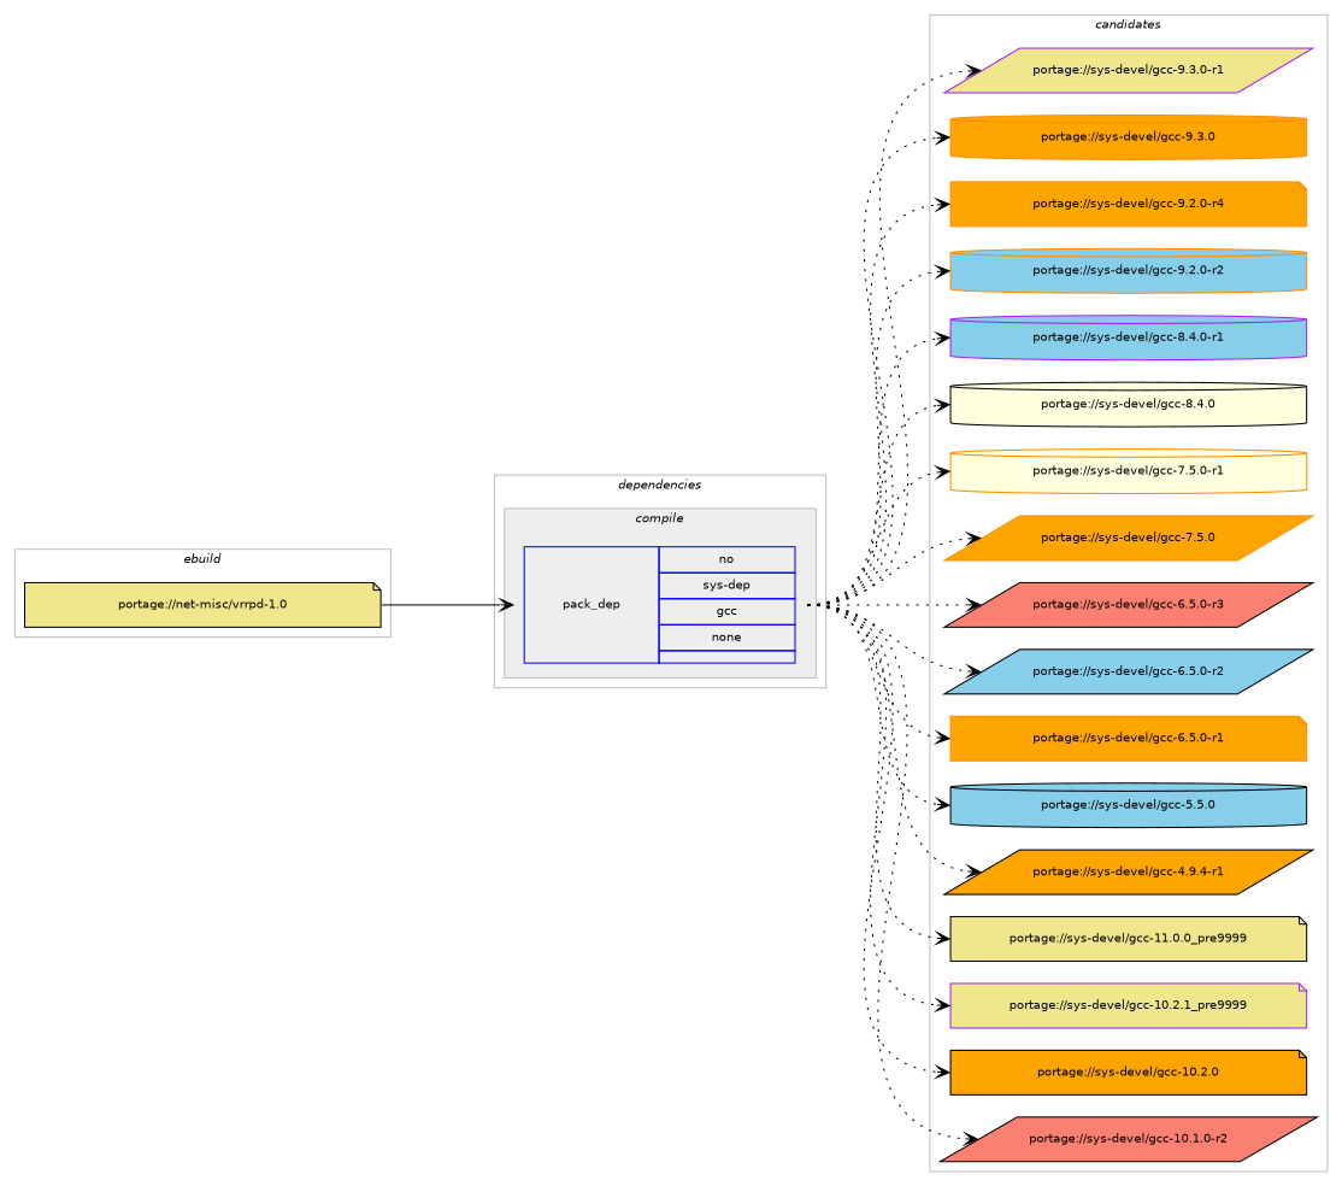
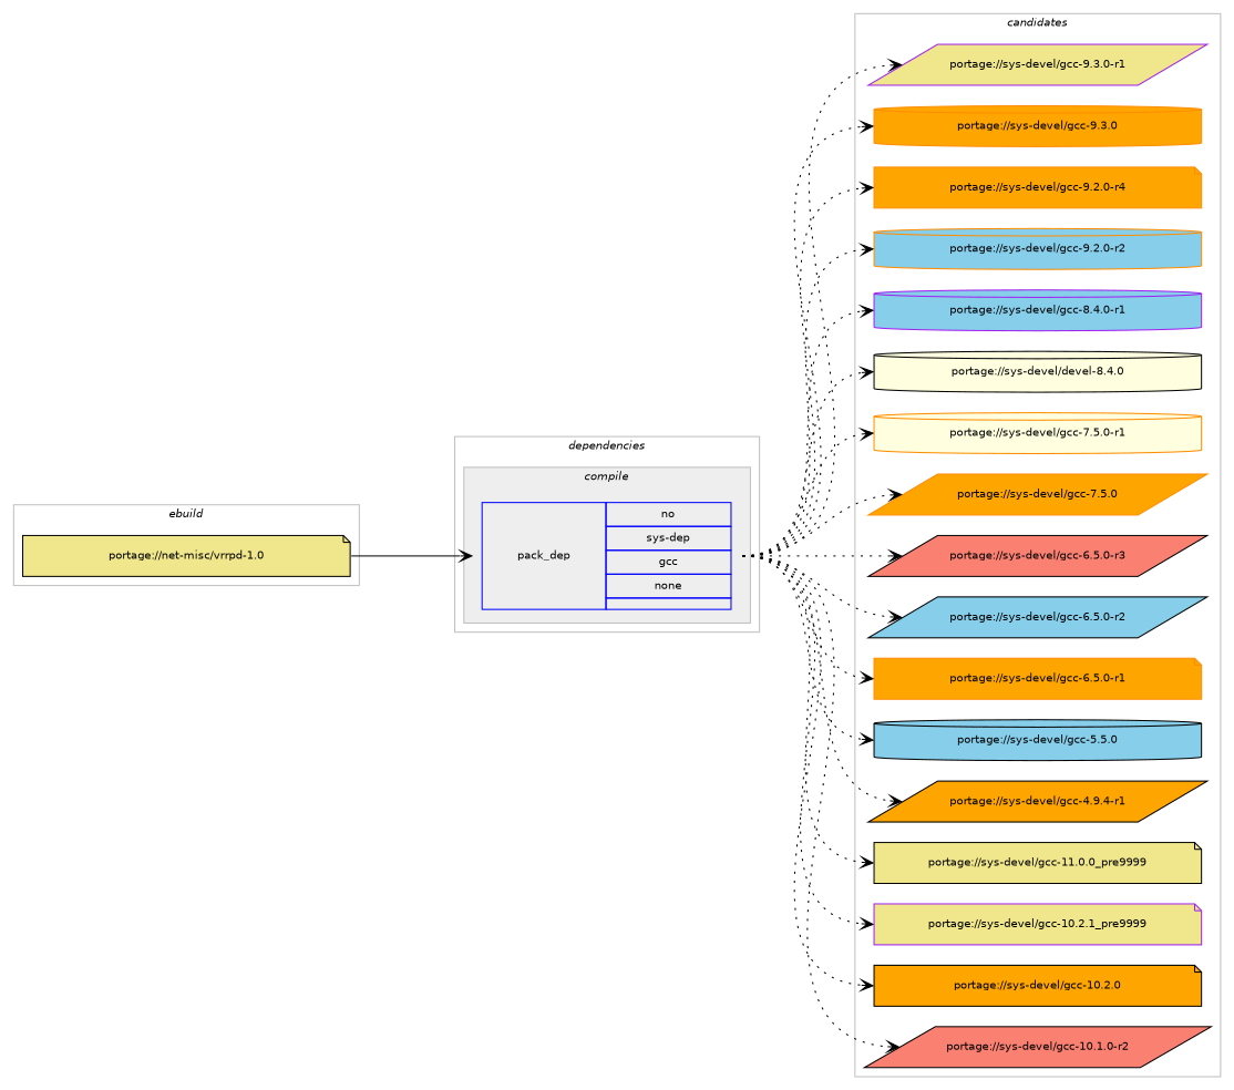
  digraph {
    compound=true
    concentrate=true
    fontname=Helvetica
    fontsize=10
    newrank=true
    rankdir=LR
    ranksep=1.5
    node [color=black fillcolor=orange fontname=Helvetica fontsize=10 shape=note style=filled]
    edge [arrowhead=vee headport=w style=dotted tailport=e weight=100]
    n1 [fillcolor=khaki label="portage://net-misc/vrrpd-1.0" width=4]
    n2 [color=blue label=<<TABLE BORDER="0" CELLBORDER="1" CELLSPACING="0" CELLPADDING="4" WIDTH="220"><TR><TD ROWSPAN="6" CELLPADDING="30">pack_dep</TD></TR><TR><TD WIDTH="110">no</TD></TR><TR><TD>sys-dep</TD></TR><TR><TD>gcc</TD></TR><TR><TD>none</TD></TR><TR><TD></TD></TR></TABLE>> shape=none fillcolor="" style=""]
    n3 [color=purple fillcolor=khaki label="portage://sys-devel/gcc-9.3.0-r1" shape=parallelogram width=4]
    n4 [color=darkorange label="portage://sys-devel/gcc-9.3.0" shape=cylinder width=4]
    n5 [color=darkorange label="portage://sys-devel/gcc-9.2.0-r4" width=4]
    n6 [color=darkorange fillcolor=skyblue label="portage://sys-devel/gcc-9.2.0-r2" shape=cylinder width=4]
    n7 [color=purple fillcolor=skyblue label="portage://sys-devel/gcc-8.4.0-r1" shape=cylinder width=4]
-   n8 [fillcolor=lightyellow label="portage://sys-devel/gcc-8.4.0" shape=cylinder width=4]
+   n8 [fillcolor=lightyellow label="portage://sys-devel/devel-8.4.0" shape=cylinder width=4]
    n9 [color=darkorange fillcolor=lightyellow label="portage://sys-devel/gcc-7.5.0-r1" shape=cylinder width=4]
    n10 [color=darkorange label="portage://sys-devel/gcc-7.5.0" shape=parallelogram width=4]
    n11 [fillcolor=salmon label="portage://sys-devel/gcc-6.5.0-r3" shape=parallelogram width=4]
    n12 [fillcolor=skyblue label="portage://sys-devel/gcc-6.5.0-r2" shape=parallelogram width=4]
    n13 [color=darkorange label="portage://sys-devel/gcc-6.5.0-r1" width=4]
    n14 [fillcolor=skyblue label="portage://sys-devel/gcc-5.5.0" shape=cylinder width=4]
    n15 [label="portage://sys-devel/gcc-4.9.4-r1" shape=parallelogram width=4]
    n16 [fillcolor=khaki label="portage://sys-devel/gcc-11.0.0_pre9999" width=4]
    n17 [color=purple fillcolor=khaki label="portage://sys-devel/gcc-10.2.1_pre9999" width=4]
    n18 [label="portage://sys-devel/gcc-10.2.0" width=4]
    n19 [fillcolor=salmon label="portage://sys-devel/gcc-10.1.0-r2" shape=parallelogram width=4]
    subgraph cluster_1 {
      color=gray
      label=<<i>dependencies</i>>
      subgraph cluster_2 {
        color=gray
        fillcolor="#eeeeee"
        label=<<i>compile</i>>
        style=filled
        subgraph sub_3 {
          color=gray
          fillcolor="#eeeeee"
          label=<<i>compile</i>>
          style=filled
          n2
        }
      }
      subgraph cluster_4 {
        color=gray
        fillcolor="#eeeeee"
        label=<<i>compile and run</i>>
        style=filled
      }
      subgraph cluster_5 {
        color=gray
        fillcolor="#eeeeee"
        label=<<i>run</i>>
        style=filled
      }
    }
    subgraph cluster_6 {
      color=gray
      label=<<i>ebuild</i>>
      rank=same
      n1
    }
    subgraph cluster_7 {
      color=gray
      label=<<i>candidates</i>>
      rank=same
      subgraph sub_8 {
        color=black
        label=<<i>candidates</i>>
        nodesep=1
        rank=same
        n3
        n4
        n5
        n6
        n7
        n8
        n9
        n10
        n11
        n12
        n13
        n14
        n15
        n16
        n17
        n18
        n19
      }
    }
    n1 -> n2 [style=solid weight=20]
    n2 -> n3
    n2 -> n4
    n2 -> n5
    n2 -> n6
    n2 -> n7
    n2 -> n8
    n2 -> n9
    n2 -> n10
    n2 -> n11
    n2 -> n12
    n2 -> n13
    n2 -> n14
    n2 -> n15
    n2 -> n16
    n2 -> n17
    n2 -> n18
    n2 -> n19
  }
